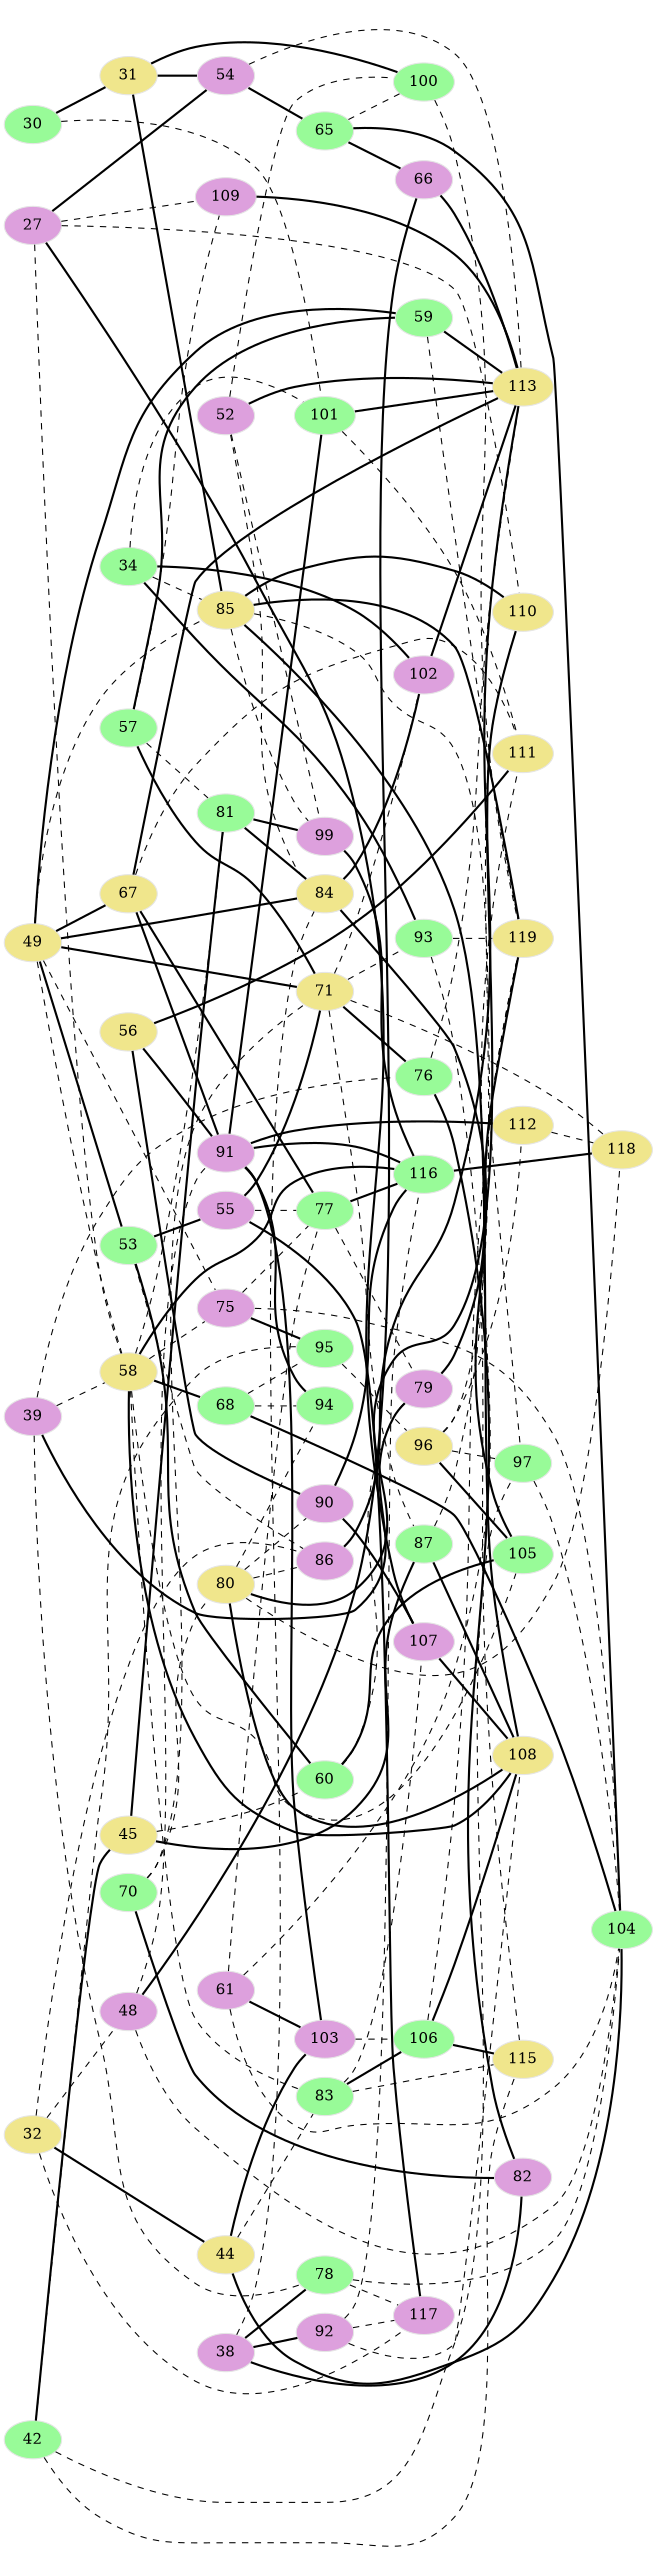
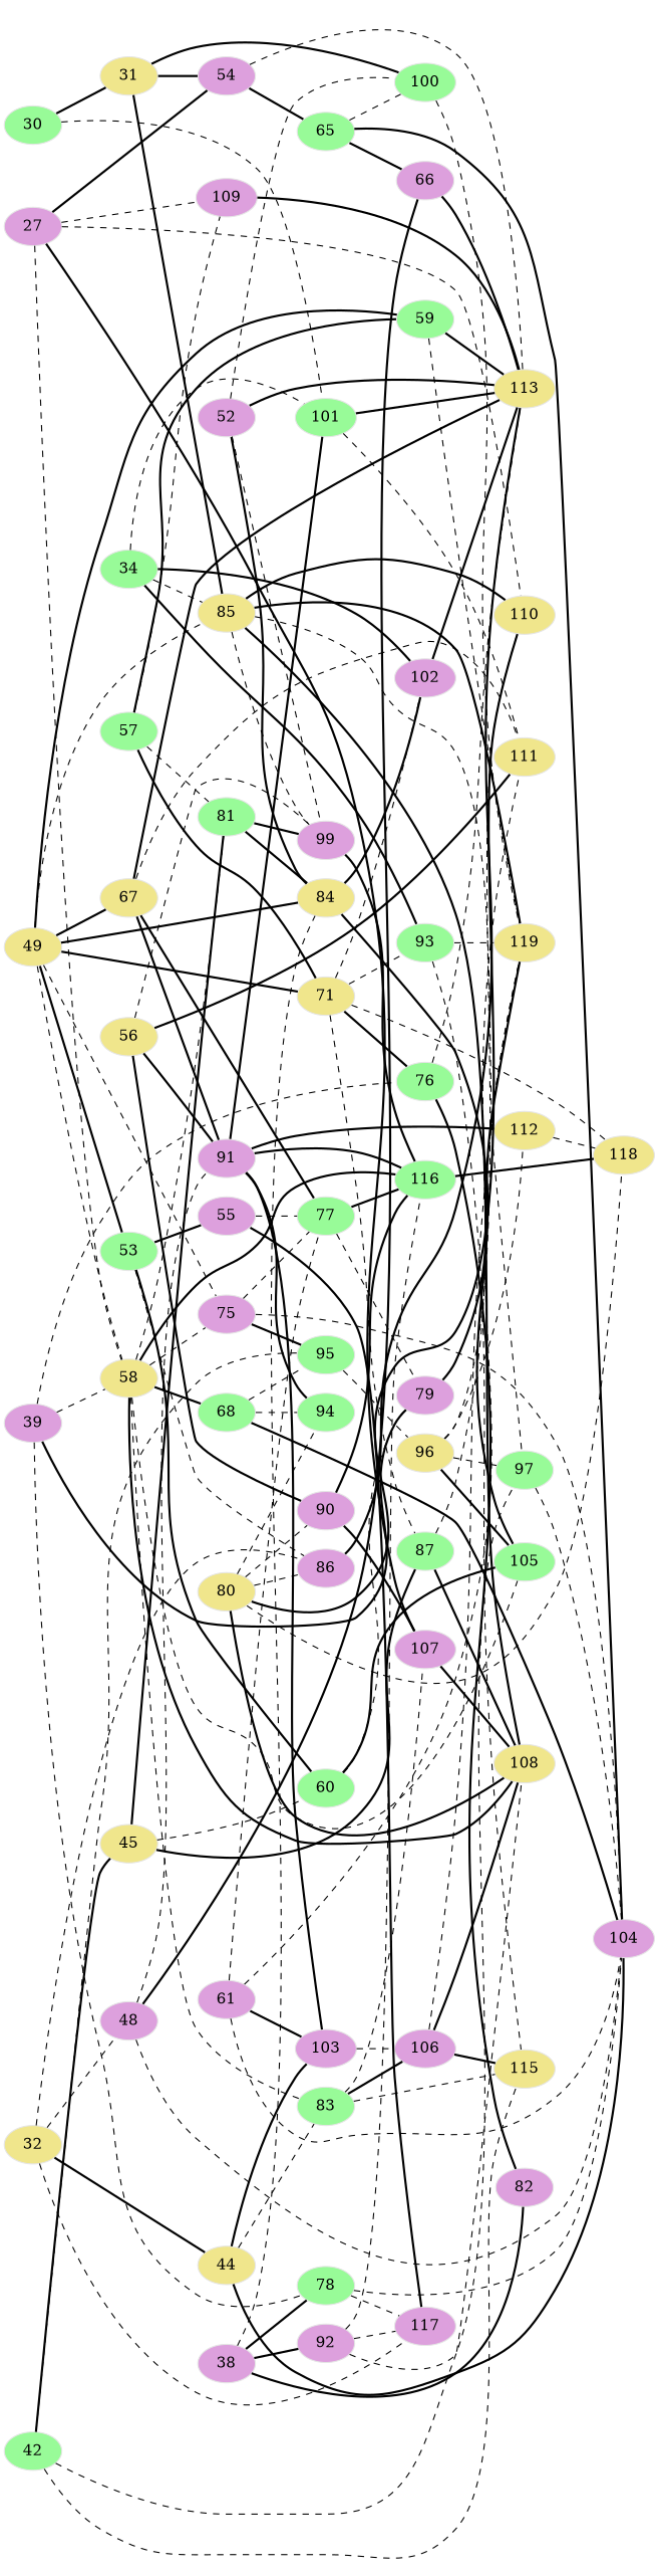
  graph {
    rankdir=LR
    node [color=gray90 fillcolor=plum style=filled]
    edge [style=bold]
    27 [super="+11"]
    54
    58 [fillcolor=khaki super="+9+35+29"]
    107 [super="+62"]
    109 [super="+20"]
    110 [fillcolor=khaki]
    113 [fillcolor=khaki super="+41+88"]
    65 [fillcolor=palegreen]
    83 [fillcolor=palegreen]
    81 [fillcolor=palegreen super="+1"]
    75 [super="+74"]
    68 [fillcolor=palegreen]
    105 [fillcolor=palegreen]
    108 [fillcolor=khaki super="+73"]
    116 [fillcolor=palegreen super="+89"]
    30 [fillcolor=palegreen]
    n17 [fillcolor=khaki label=31]
    101 [fillcolor=palegreen super="+33+22"]
    85 [fillcolor=khaki super="+72"]
    100 [fillcolor=palegreen super="+98"]
    111 [fillcolor=khaki]
    32 [fillcolor=khaki]
    44 [fillcolor=khaki]
    48
    86
    117
    103
-   104 [fillcolor=palegreen super="+26+34"]
+   104 [super="+26+34"]
    66
    91 [super="+21+28"]
    97 [fillcolor=palegreen]
    99 [super="+7"]
    119 [fillcolor=khaki super="+43"]
    78 [fillcolor=palegreen]
    38
    82
    84 [fillcolor=khaki super="+8"]
    92
    102
    39
    76 [fillcolor=palegreen super="+69"]
    79
    42 [fillcolor=palegreen]
    45 [fillcolor=khaki]
    95 [fillcolor=palegreen]
    115 [fillcolor=khaki]
    60 [fillcolor=palegreen]
    87 [fillcolor=palegreen]
    96 [fillcolor=khaki super="+31"]
-   106 [fillcolor=palegreen]
+   106
    94 [fillcolor=palegreen]
    112 [fillcolor=khaki]
    49 [fillcolor=khaki super="+13+37"]
    53 [fillcolor=palegreen]
    59 [fillcolor=palegreen]
    67 [fillcolor=khaki super="+63"]
    71 [fillcolor=khaki super="+50+23"]
    55
    61 [super="+51"]
    77 [fillcolor=palegreen super="+25"]
    93 [fillcolor=palegreen]
    118 [fillcolor=khaki]
    52
    90 [super="+15"]
    56 [fillcolor=khaki]
    57 [fillcolor=palegreen]
    n67 [fillcolor=palegreen label=34]
-   70 [fillcolor=palegreen]
    80 [fillcolor=khaki super="+40"]
    27 -- 54
    27 -- 58 [style=dashed]
    27 -- 107
    27 -- 109 [style=dashed weight=2]
    27 -- 110 [style=dashed]
    54 -- 113 [style=dashed]
    54 -- 65
    58 -- 83 [style=dashed]
    58 -- 81 [style=dashed]
    58 -- 75 [style=dashed]
    58 -- 68
    58 -- 105 [style=dashed]
    58 -- 108
    58 -- 116
    107 -- 108 [weight=2]
    109 -- 113
    65 -- 100 [style=dashed]
    65 -- 104
    65 -- 66
    83 -- 107 [style=dashed]
    83 -- 115 [style=dashed]
    83 -- 106
    81 -- 99 [weight=2]
    81 -- 84
    75 -- 104 [style=dashed]
    75 -- 95
    75 -- 77 [style=dashed weight=2]
    68 -- 104
    68 -- 95 [style=dashed]
    68 -- 94 [style=dashed]
    116 -- 118
    30 -- n17
    30 -- 101 [style=dashed weight=3]
    n17 -- 54
    n17 -- 85
    n17 -- 100
    101 -- 113 [weight=2]
    101 -- 111 [style=dashed]
    85 -- 110
    85 -- 108
    85 -- 97 [style=dashed]
    85 -- 99 [style=dashed]
    85 -- 119
    100 -- 119 [style=dashed]
    32 -- 44
    32 -- 48 [style=dashed]
    32 -- 86 [style=dashed]
    32 -- 117 [style=dashed]
    44 -- 83 [style=dashed]
    44 -- 103
    44 -- 104
    48 -- 104 [style=dashed]
    48 -- 66
    48 -- 91 [style=dashed]
    86 -- 113
    103 -- 106 [style=dashed]
    66 -- 113 [weight=2]
    91 -- 116
    91 -- 101
    91 -- 103
    91 -- 94
    91 -- 112
    97 -- 104 [style=dashed]
    99 -- 116
    78 -- 117 [style=dashed]
    78 -- 104 [style=dashed]
    38 -- 78
    38 -- 82
    38 -- 84 [style=dashed]
    38 -- 92
    84 -- 105
    84 -- 102
    92 -- 108 [style=dashed]
    92 -- 116 [style=dashed]
    92 -- 117 [style=dashed]
    102 -- 113
    39 -- 58 [style=dashed]
    39 -- 78 [style=dashed]
    39 -- 76 [style=dashed]
    39 -- 79
    76 -- 113 [style=dashed]
    76 -- 82 [weight=2]
    79 -- 119
    42 -- 97 [style=dashed]
    42 -- 45
    42 -- 95 [style=dashed]
    42 -- 115 [style=dashed]
    45 -- 81
    45 -- 60 [style=dashed]
    45 -- 87
    95 -- 96 [style=dashed]
    60 -- 105
    60 -- 79 [style=dashed]
    87 -- 108
    87 -- 111 [style=dashed]
    96 -- 110 [style=dashed]
    96 -- 105
    96 -- 97 [style=dashed]
    96 -- 112 [style=dashed]
    106 -- 108
    106 -- 119 [style=dashed]
    106 -- 115
    112 -- 118 [style=dashed]
    49 -- 58 [style=dashed]
    49 -- 75 [style=dashed]
    49 -- 85 [style=dashed]
    49 -- 84 [weight=3]
    49 -- 53
    49 -- 59
    49 -- 67 [weight=2]
    49 -- 71
    53 -- 86 [style=dashed]
    53 -- 60
    53 -- 55
    59 -- 113
    59 -- 119 [style=dashed]
    67 -- 113
    67 -- 111 [style=dashed]
    67 -- 91
    67 -- 77
    71 -- 102 [style=dashed]
    71 -- 76 [weight=2]
    71 -- 87 [style=dashed]
    71 -- 93 [style=dashed]
    71 -- 118 [style=dashed]
    55 -- 117
-   55 -- 71
    55 -- 77 [style=dashed]
    61 -- 103
    61 -- 104 [style=dashed]
    61 -- 119 [style=dashed weight=2]
    61 -- 77 [style=dashed]
    77 -- 116 [weight=2]
    77 -- 79 [style=dashed]
    93 -- 119 [style=dashed]
    93 -- 115 [style=dashed]
    52 -- 113
    52 -- 100 [style=dashed]
    52 -- 99 [style=dashed]
-   52 -- 84 [style=dashed]
+   52 -- 84
    90 -- 107 [weight=2]
    90 -- 116
    56 -- 111
    56 -- 91
+   56 -- 99 [style=dashed]
    56 -- 90
    57 -- 109 [style=dashed]
    57 -- 81 [style=dashed]
    57 -- 59
    57 -- 71
    n67 -- 101 [style=dashed]
    n67 -- 85 [style=dashed]
    n67 -- 102
    n67 -- 93
-   70 -- 82
-   70 -- 71 [style=dashed]
-   70 -- 80 [style=dashed]
    80 -- 110
    80 -- 108
    80 -- 86 [style=dashed]
    80 -- 94 [style=dashed]
    80 -- 118 [style=dashed]
    80 -- 90 [style=dashed weight=2]
  }
